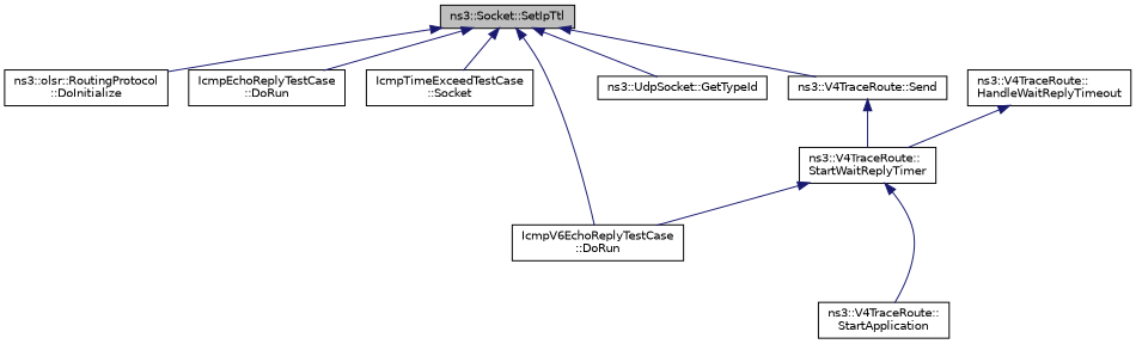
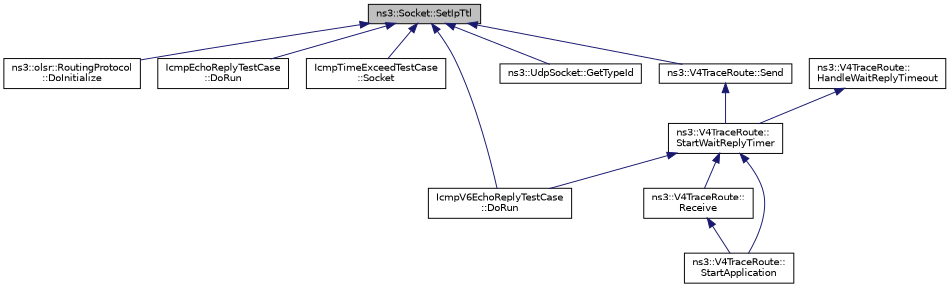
  digraph {
    rankdir=TB
    node [color=black fillcolor=white fontname=Helvetica fontsize=10 shape=record style=filled]
    edge [color=midnightblue dir=back fontname=Helvetica fontsize=10 labelfontname=Helvetica labelfontsize=10 style=solid]
    n1 [fillcolor=grey75 fontcolor=black height=0.2 label="ns3::Socket::SetIpTtl" width=0.4]
    n2 [height=0.2 label="ns3::olsr::RoutingProtocol\l::DoInitialize" width=0.4]
    n3 [height=0.2 label="IcmpEchoReplyTestCase\l::DoRun" width=0.4]
    n4 [height=0.2 label="IcmpTimeExceedTestCase\l::Socket" width=0.4]
    n5 [height=0.2 label="IcmpV6EchoReplyTestCase\l::DoRun" width=0.4]
    n6 [height=0.2 label="ns3::UdpSocket::GetTypeId" width=0.4]
    n7 [height=0.2 label="ns3::V4TraceRoute::Send" width=0.4]
    n8 [height=0.2 label="ns3::V4TraceRoute::\lStartWaitReplyTimer" width=0.4]
+   n9 [height=0.2 label="ns3::V4TraceRoute::\lReceive" width=0.4]
    n10 [height=0.2 label="ns3::V4TraceRoute::\lStartApplication" width=0.4]
    n11 [height=0.2 label="ns3::V4TraceRoute::\lHandleWaitReplyTimeout" width=0.4]
    n1 -> n2
    n1 -> n3
    n1 -> n4
    n1 -> n5
    n1 -> n6
    n1 -> n7
    n7 -> n8
    n8 -> n5
+   n8 -> n9
    n8 -> n10
+   n9 -> n10
    n11 -> n8
  }
